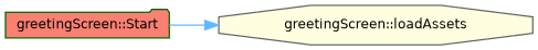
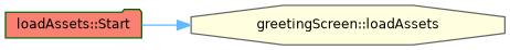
  digraph {
    rankdir=RL
    node [fontname=Helvetica fontsize=10 style=filled]
    n1 [color=gray40 fillcolor=lightyellow fontcolor=black height=0.2 label="greetingScreen::loadAssets" shape=octagon width=0.4]
-   n2 [color=darkgreen fillcolor=salmon height=0.2 label="greetingScreen::Start" shape=folder width=0.4]
+   n2 [color=darkgreen fillcolor=salmon height=0.2 label="loadAssets::Start" shape=folder width=0.4]
    n1 -> n2 [color=steelblue1 dir=back fontname=Helvetica fontsize=10 labelfontname=Helvetica labelfontsize=10 style=solid]
  }
